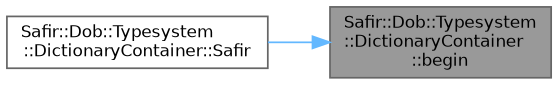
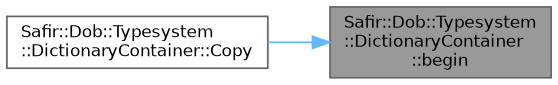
  digraph {
    rankdir=RL
    node [fontname=Helvetica fontsize=10 shape=box style=filled]
    n1 [color=gray40 fillcolor=grey60 fontcolor=black height=0.2 label="Safir::Dob::Typesystem\l::DictionaryContainer\l::begin" width=0.4]
-   n2 [color=grey40 fillcolor=white height=0.2 label="Safir::Dob::Typesystem\l::DictionaryContainer::Safir" width=0.4]
+   n2 [color=grey40 fillcolor=white height=0.2 label="Safir::Dob::Typesystem\l::DictionaryContainer::Copy" width=0.4]
    n1 -> n2 [color=steelblue1 dir=back fontname=Helvetica fontsize=10 labelfontname=Helvetica labelfontsize=10 style=solid]
  }
